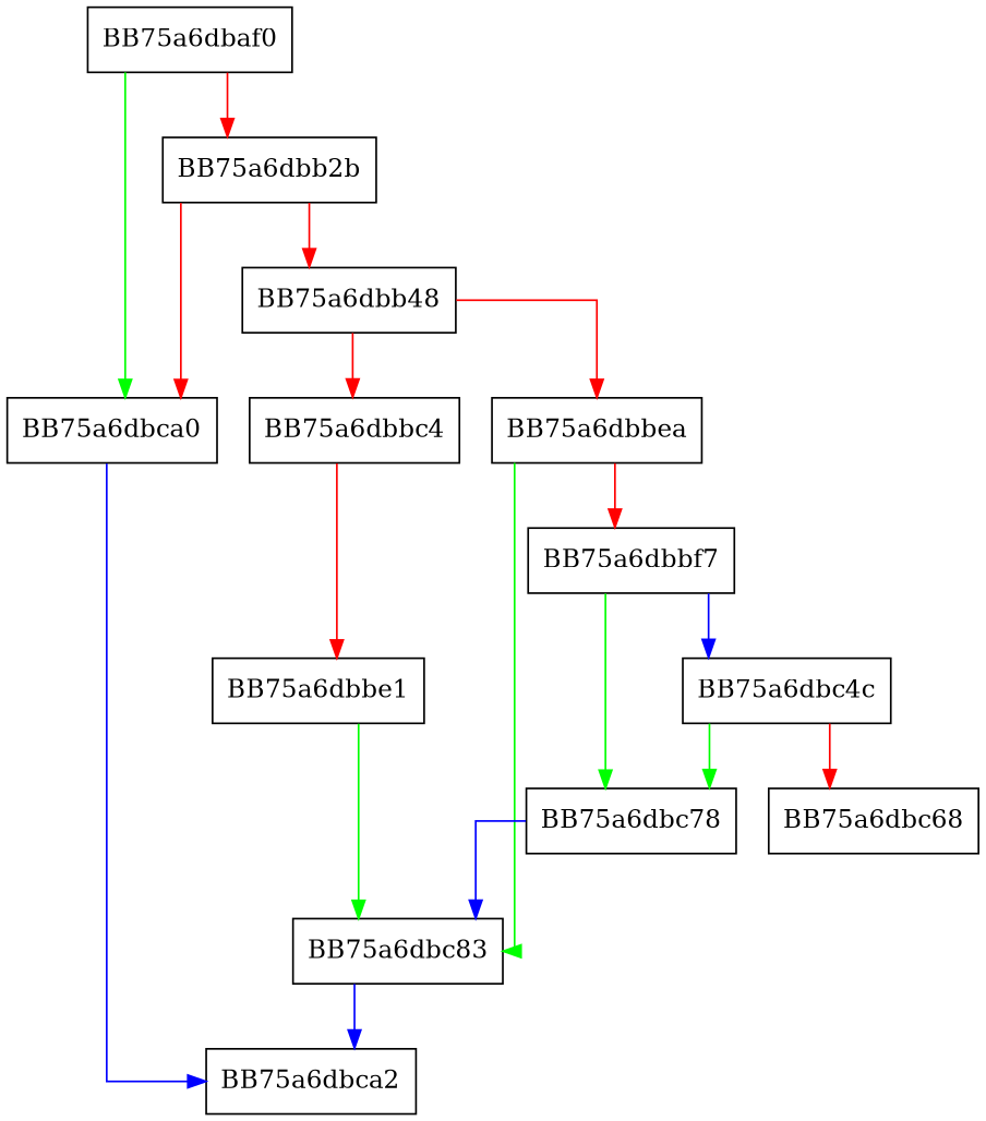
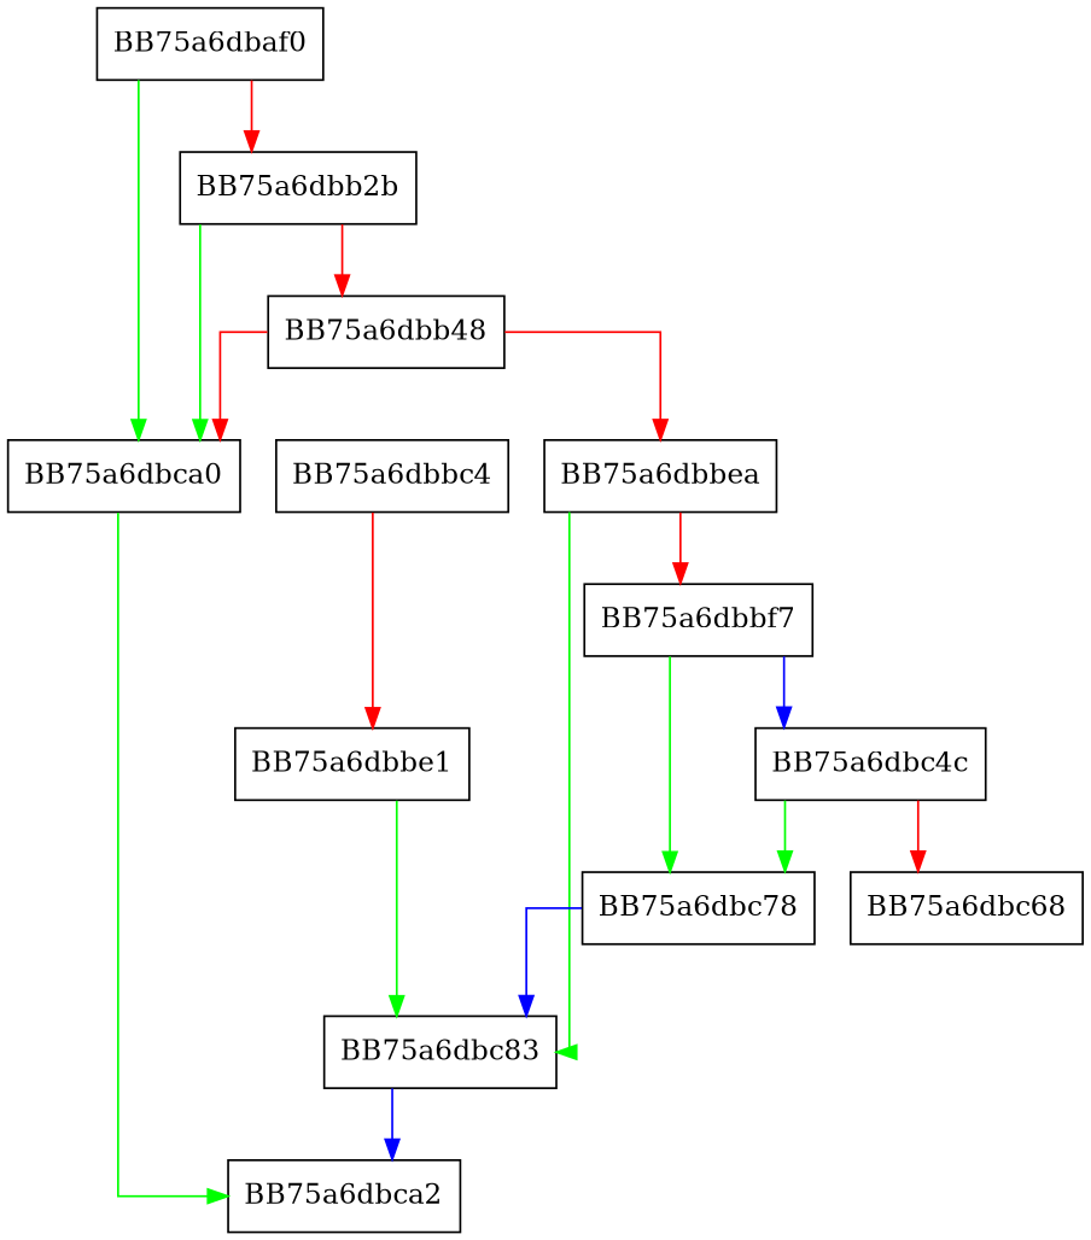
  digraph {
    splines=ortho
    node [shape=box]
    edge [color=red]
    BB75a6dbaf0
    BB75a6dbca0
    BB75a6dbb2b
    BB75a6dbca2
    BB75a6dbb48
    BB75a6dbbc4
    BB75a6dbbea
    BB75a6dbbe1
    BB75a6dbc83
    BB75a6dbbf7
    BB75a6dbc78
    BB75a6dbc4c
    BB75a6dbc68
    BB75a6dbaf0 -> BB75a6dbca0 [color=green]
    BB75a6dbaf0 -> BB75a6dbb2b
-   BB75a6dbca0 -> BB75a6dbca2 [color=blue]
-   BB75a6dbb2b -> BB75a6dbca0
+   BB75a6dbca0 -> BB75a6dbca2 [color=green]
+   BB75a6dbb2b -> BB75a6dbca0 [color=green]
    BB75a6dbb2b -> BB75a6dbb48
-   BB75a6dbb48 -> BB75a6dbbc4
+   BB75a6dbb48 -> BB75a6dbca0
    BB75a6dbb48 -> BB75a6dbbea
    BB75a6dbbc4 -> BB75a6dbbe1
    BB75a6dbbea -> BB75a6dbc83 [color=green]
    BB75a6dbbea -> BB75a6dbbf7
    BB75a6dbbe1 -> BB75a6dbc83 [color=green]
    BB75a6dbc83 -> BB75a6dbca2 [color=blue]
    BB75a6dbbf7 -> BB75a6dbc78 [color=green]
    BB75a6dbbf7 -> BB75a6dbc4c [color=blue]
    BB75a6dbc78 -> BB75a6dbc83 [color=blue]
    BB75a6dbc4c -> BB75a6dbc78 [color=green]
    BB75a6dbc4c -> BB75a6dbc68
  }
